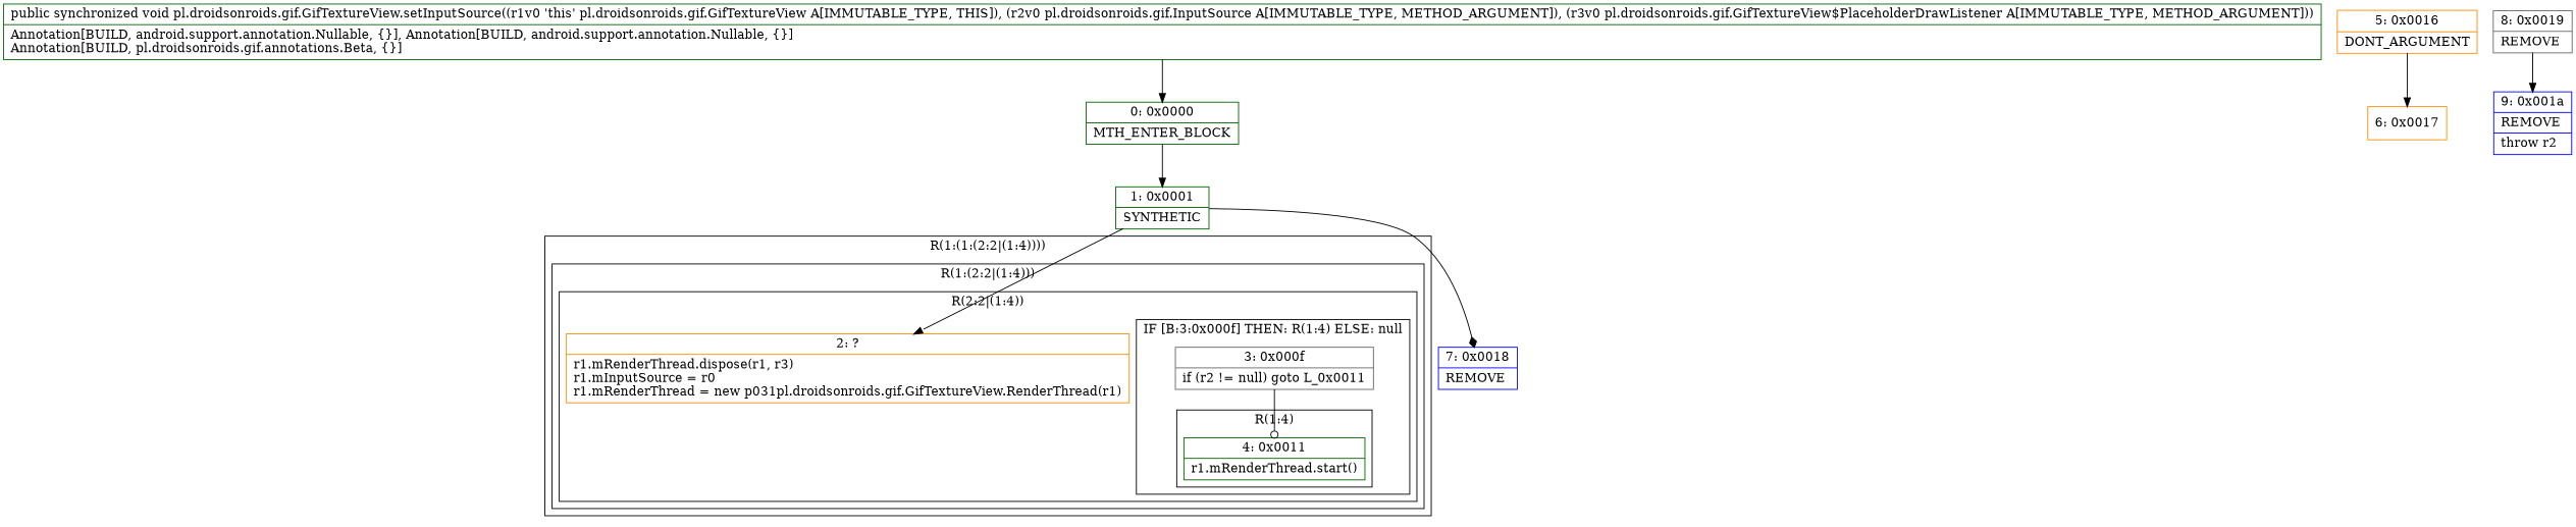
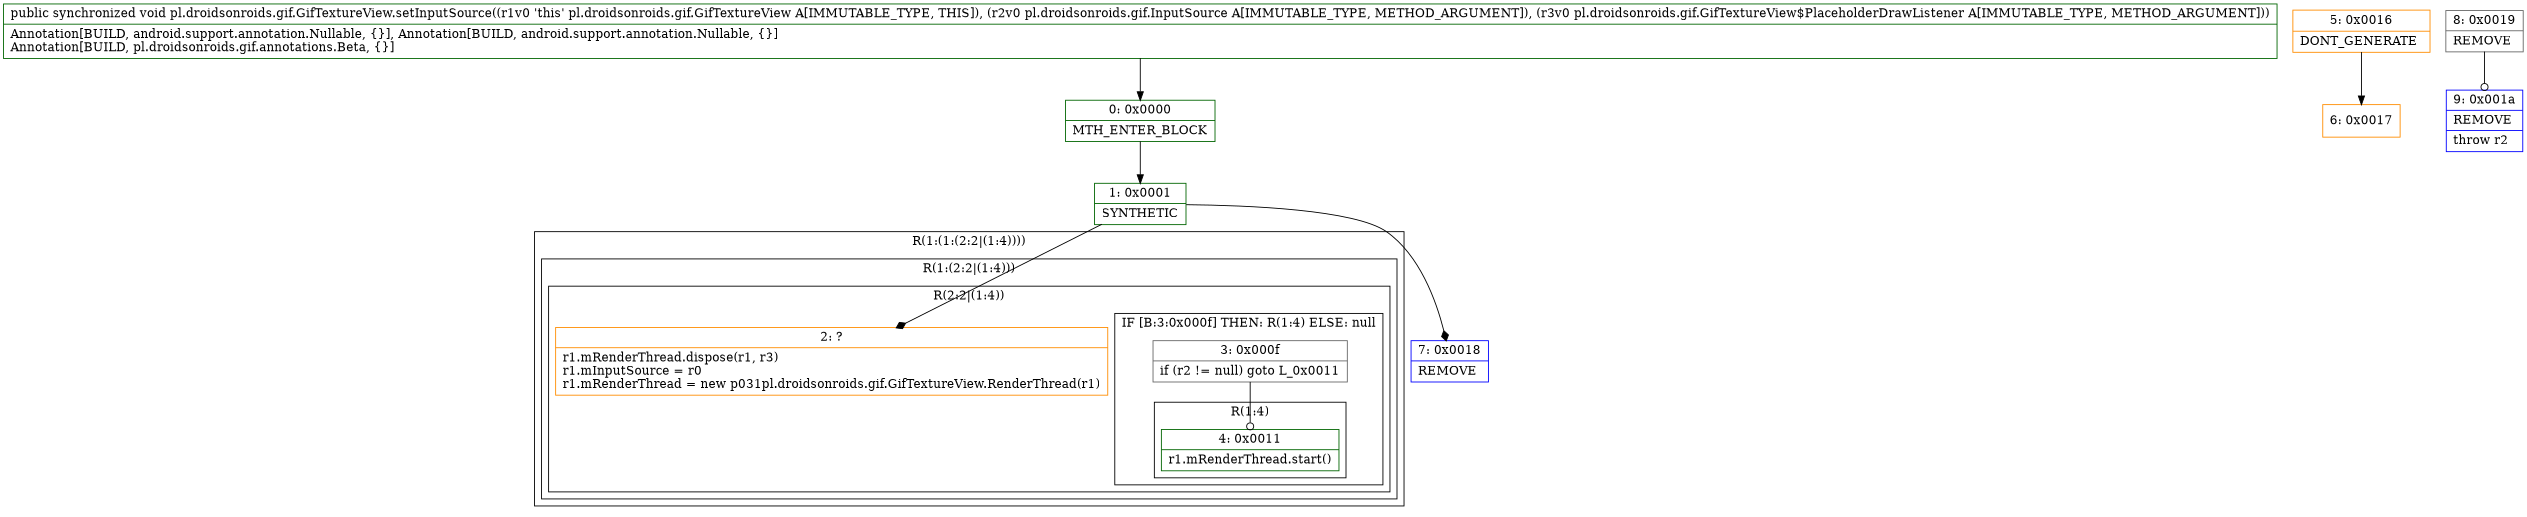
  digraph {
    node [color=darkgreen shape=record]
    edge [arrowhead=normal]
    n1 [label="{4\:\ 0x0011|r1.mRenderThread.start()\l}"]
    n2 [color=gray40 label="{3\:\ 0x000f|if (r2 != null) goto L_0x0011\l}"]
    n3 [color=darkorange label="{2\:\ ?|r1.mRenderThread.dispose(r1, r3)\lr1.mInputSource = r0\lr1.mRenderThread = new p031pl.droidsonroids.gif.GifTextureView.RenderThread(r1)\l}"]
-   n4 [color=darkorange label="{5\:\ 0x0016|DONT_ARGUMENT\l}"]
+   n4 [color=darkorange label="{5\:\ 0x0016|DONT_GENERATE\l}"]
    n5 [color=darkorange label="{6\:\ 0x0017}"]
    n6 [label="{0\:\ 0x0000|MTH_ENTER_BLOCK\l}"]
    n7 [label="{1\:\ 0x0001|SYNTHETIC\l}"]
    n8 [color=blue label="{7\:\ 0x0018|REMOVE\l}"]
    n9 [color=gray40 label="{8\:\ 0x0019|REMOVE\l}"]
    n10 [color=blue label="{9\:\ 0x001a|REMOVE\l|throw r2\l}"]
    n11 [label="{public synchronized void pl.droidsonroids.gif.GifTextureView.setInputSource((r1v0 'this' pl.droidsonroids.gif.GifTextureView A[IMMUTABLE_TYPE, THIS]), (r2v0 pl.droidsonroids.gif.InputSource A[IMMUTABLE_TYPE, METHOD_ARGUMENT]), (r3v0 pl.droidsonroids.gif.GifTextureView$PlaceholderDrawListener A[IMMUTABLE_TYPE, METHOD_ARGUMENT]))  | Annotation[BUILD, android.support.annotation.Nullable, \{\}], Annotation[BUILD, android.support.annotation.Nullable, \{\}]\lAnnotation[BUILD, pl.droidsonroids.gif.annotations.Beta, \{\}]\l}"]
    subgraph cluster_1 {
      label="R(1:(1:(2:2|(1:4))))"
      subgraph cluster_2 {
        label="R(1:(2:2|(1:4)))"
        subgraph cluster_3 {
          label="R(2:2|(1:4))"
          n3
          subgraph cluster_4 {
            label="IF [B:3:0x000f] THEN: R(1:4) ELSE: null"
            n2
            subgraph cluster_5 {
              label="R(1:4)"
              n1
            }
          }
        }
      }
    }
    n2 -> n1 [arrowhead=odot]
    n4 -> n5
    n6 -> n7
-   n7 -> n3
+   n7 -> n3 [arrowhead=diamond]
    n7 -> n8 [arrowhead=diamond]
-   n9 -> n10
+   n9 -> n10 [arrowhead=odot]
    n11 -> n6
  }
